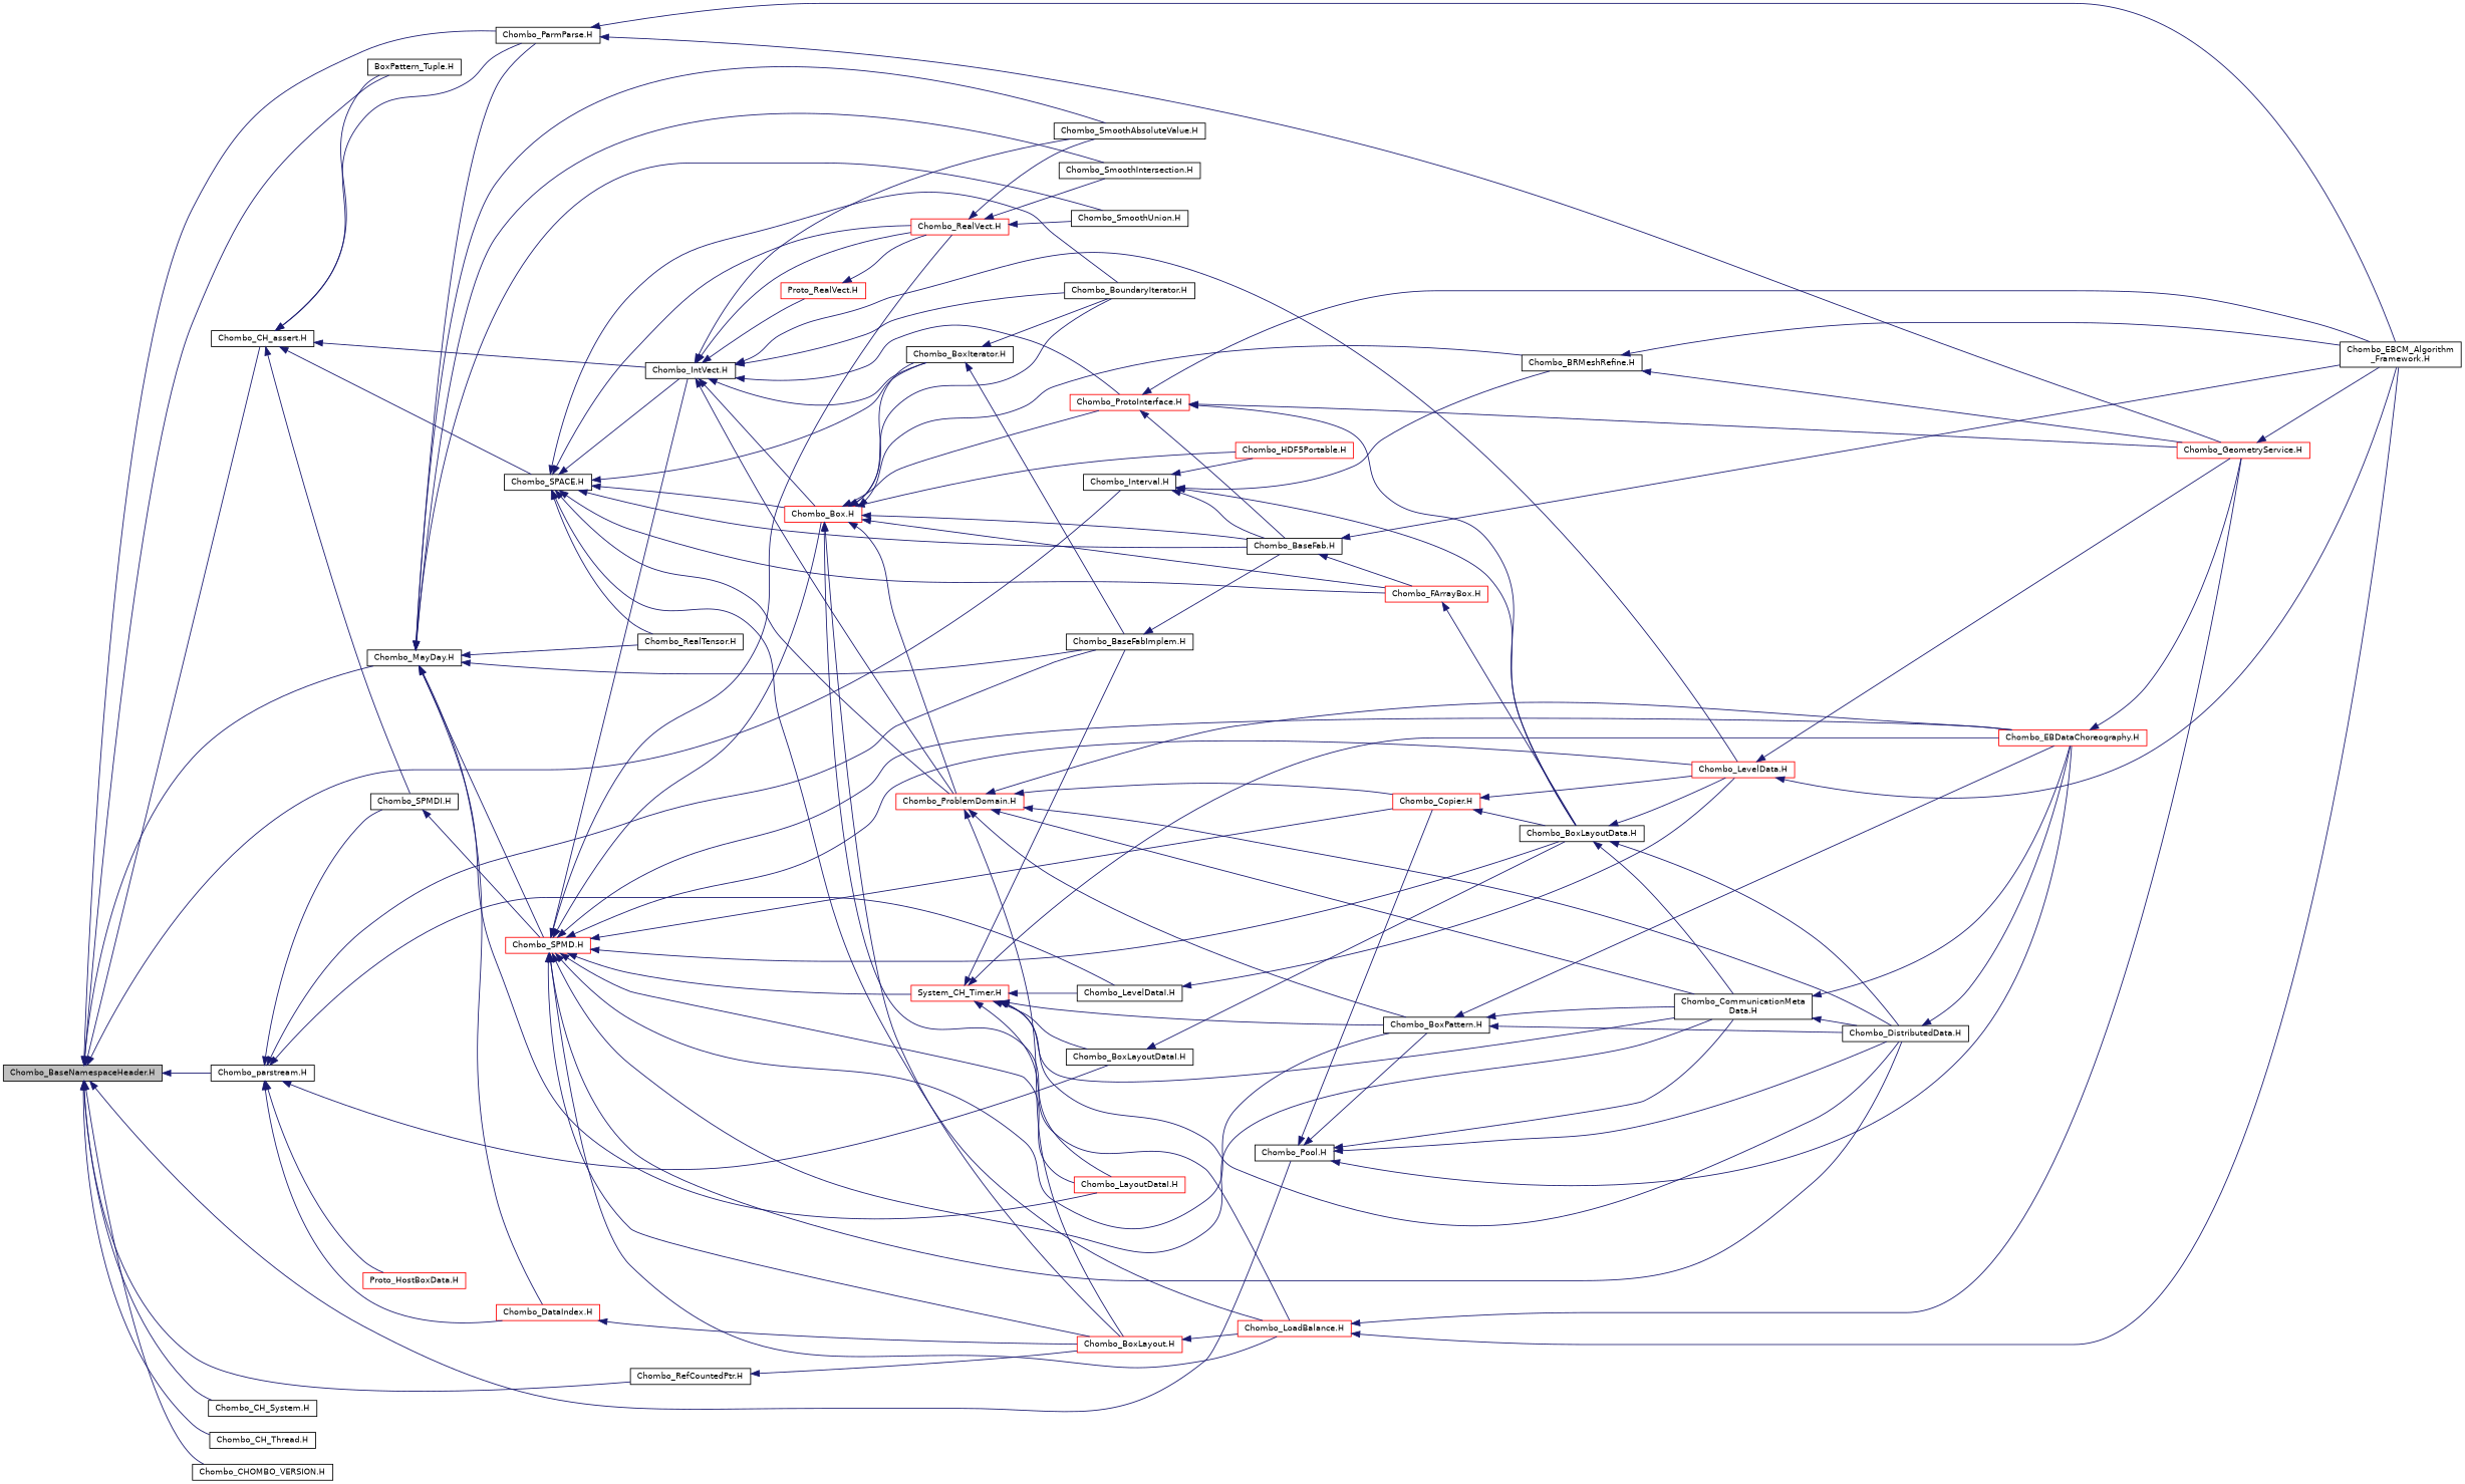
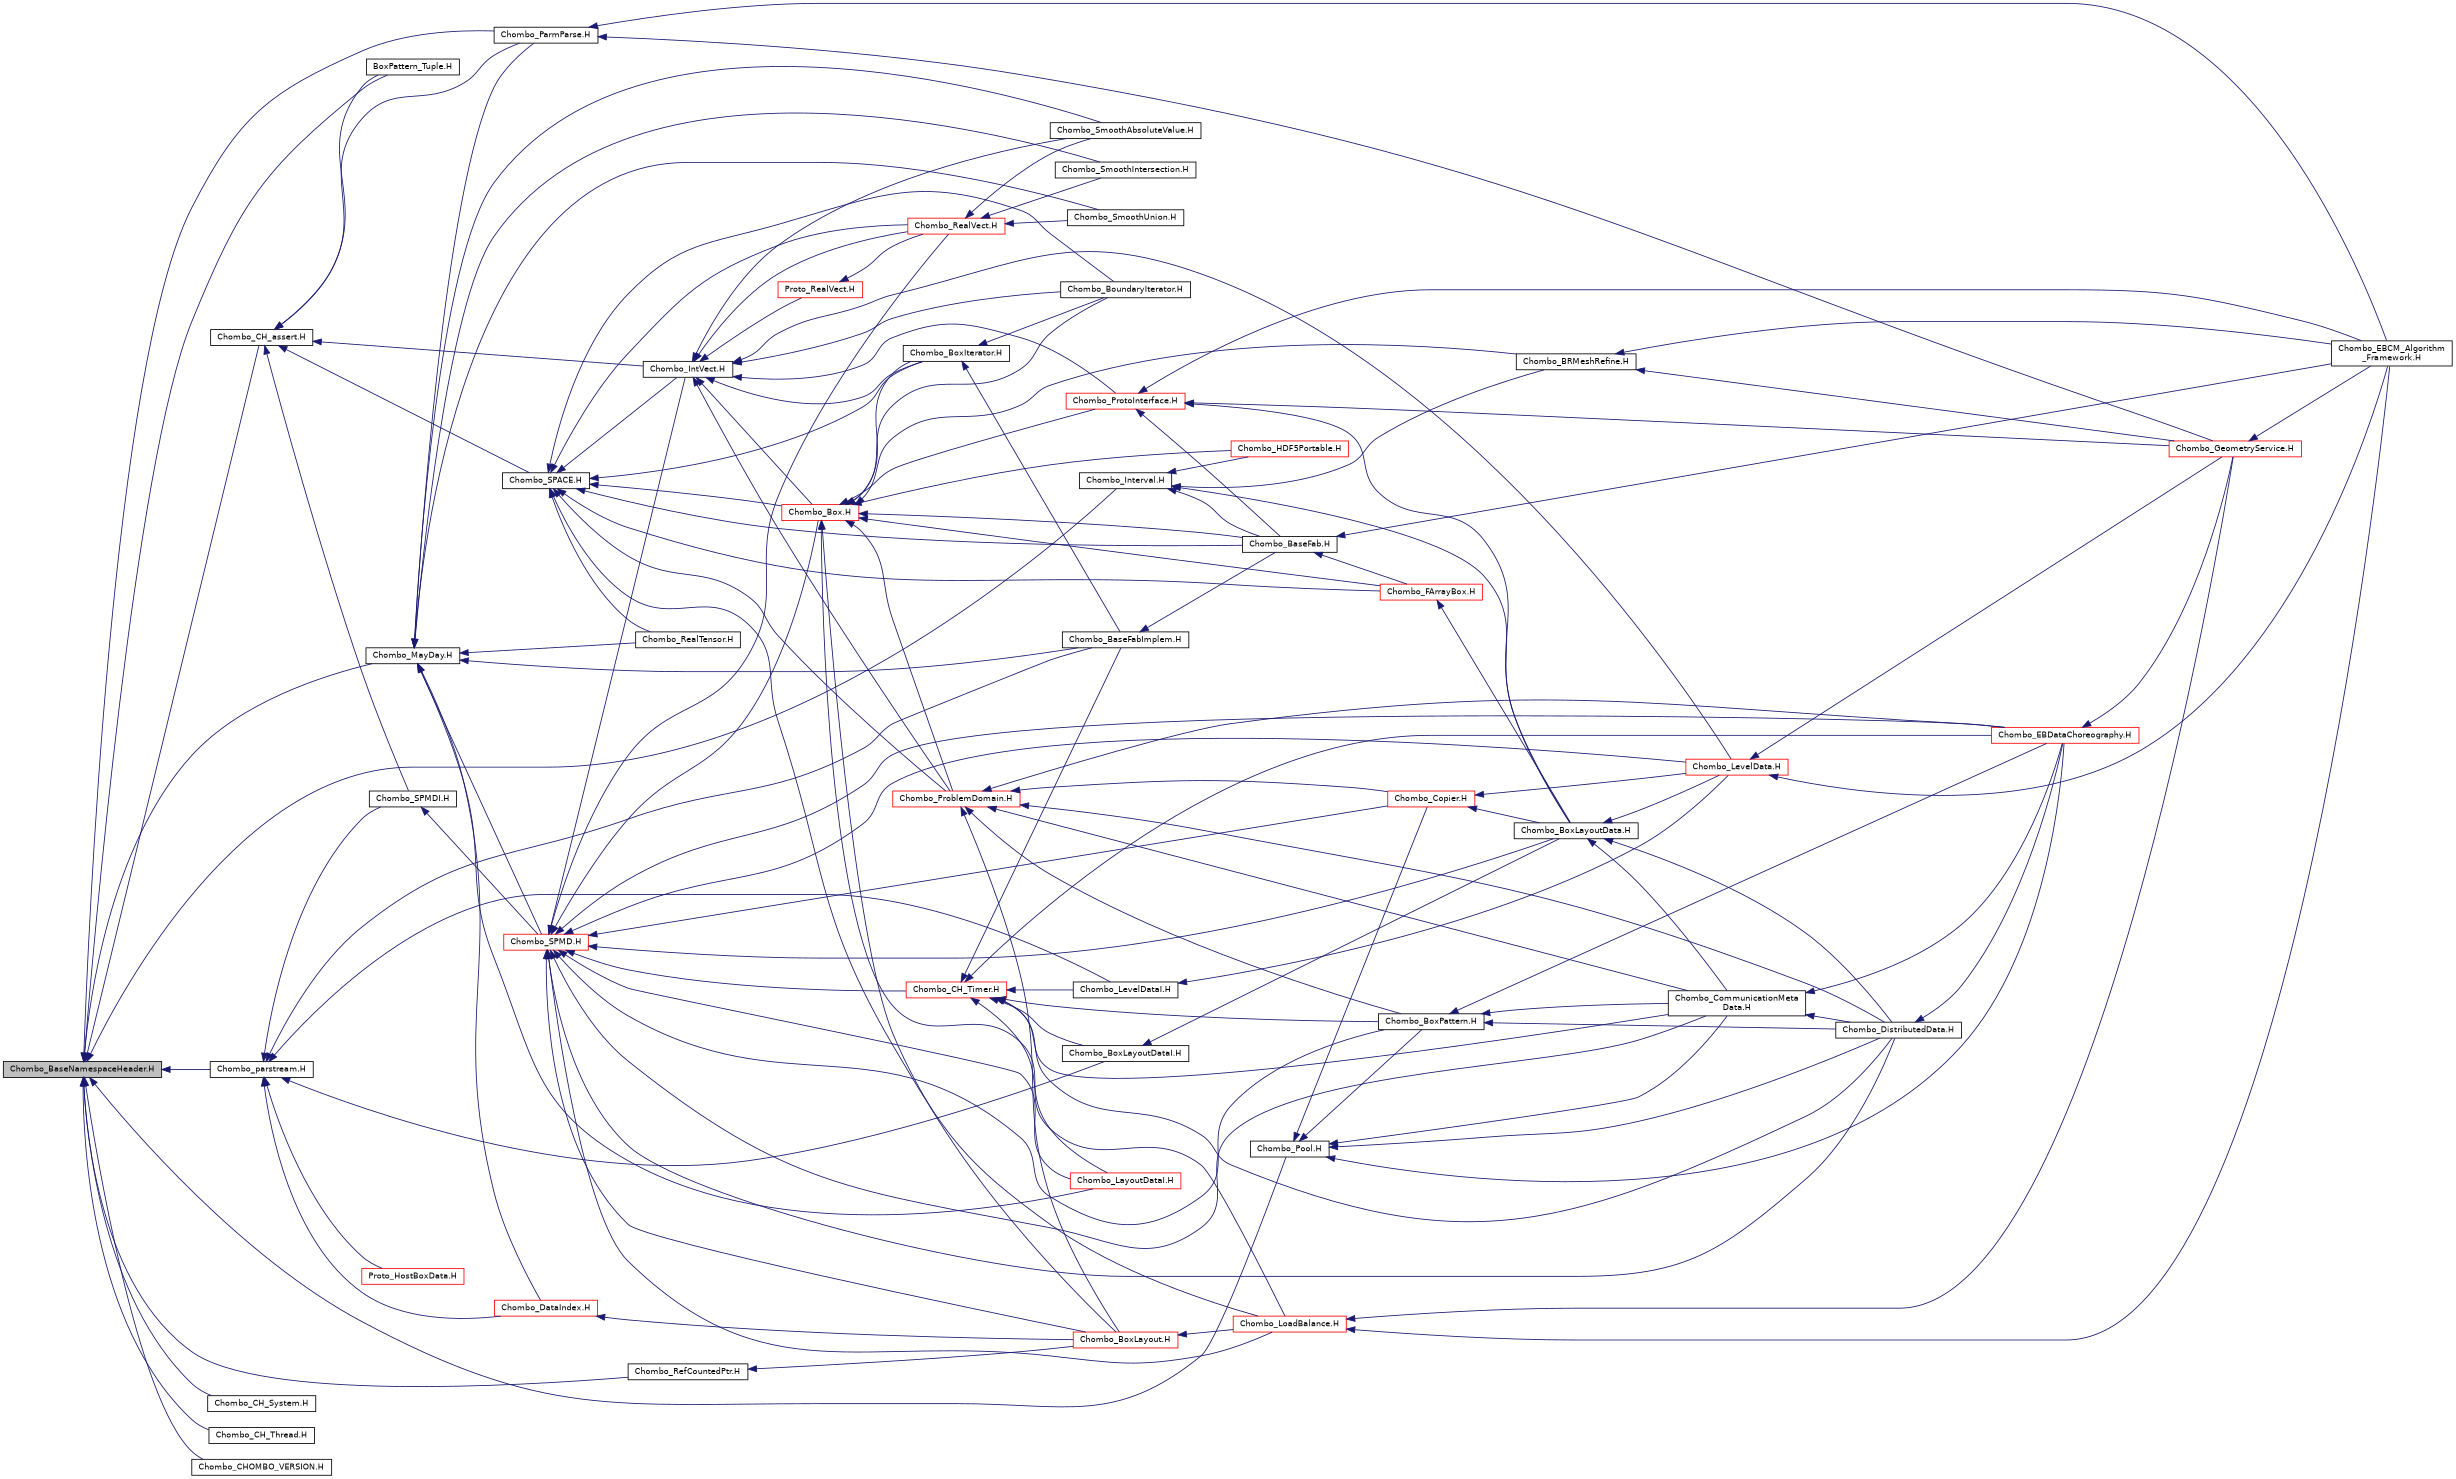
  digraph {
    rankdir=LR
    node [color=black fillcolor=white fontname=Helvetica fontsize=10 shape=record style=filled]
    edge [color=midnightblue dir=back fontname=Helvetica fontsize=10 labelfontname=Helvetica labelfontsize=10 style=solid]
    n1 [fillcolor=grey75 fontcolor=black height=0.2 label="Chombo_BaseNamespaceHeader.H" width=0.4]
    n2 [height=0.2 label="Chombo_CH_assert.H" width=0.4]
    n3 [height=0.2 label="Chombo_ParmParse.H" width=0.4]
    n4 [height=0.2 label="BoxPattern_Tuple.H" width=0.4]
    n5 [height=0.2 label="Chombo_CH_System.H" width=0.4]
    n6 [height=0.2 label="Chombo_CH_Thread.H" width=0.4]
    n7 [height=0.2 label="Chombo_MayDay.H" width=0.4]
    n8 [height=0.2 label="Chombo_parstream.H" width=0.4]
    n9 [height=0.2 label="Chombo_CHOMBO_VERSION.H" width=0.4]
    n10 [height=0.2 label="Chombo_Interval.H" width=0.4]
    n11 [height=0.2 label="Chombo_RefCountedPtr.H" width=0.4]
    n12 [height=0.2 label="Chombo_Pool.H" width=0.4]
    n13 [height=0.2 label="Chombo_SPMDI.H" width=0.4]
    n14 [height=0.2 label="Chombo_IntVect.H" width=0.4]
    n15 [height=0.2 label="Chombo_SPACE.H" width=0.4]
    n16 [height=0.2 label="Chombo_EBCM_Algorithm\l_Framework.H" width=0.4]
    n17 [color=red height=0.2 label="Chombo_GeometryService.H" width=0.4]
    n18 [color=red height=0.2 label="Chombo_SPMD.H" width=0.4]
    n19 [color=red height=0.2 label="Chombo_LayoutDataI.H" width=0.4]
    n20 [height=0.2 label="Chombo_BaseFabImplem.H" width=0.4]
    n21 [height=0.2 label="Chombo_SmoothAbsoluteValue.H" width=0.4]
    n22 [height=0.2 label="Chombo_SmoothIntersection.H" width=0.4]
    n23 [height=0.2 label="Chombo_SmoothUnion.H" width=0.4]
    n24 [height=0.2 label="Chombo_RealTensor.H" width=0.4]
    n25 [color=red height=0.2 label="Chombo_DataIndex.H" width=0.4]
    n26 [height=0.2 label="Chombo_BoxLayoutDataI.H" width=0.4]
    n27 [height=0.2 label="Chombo_LevelDataI.H" width=0.4]
    n28 [color=red height=0.2 label="Proto_HostBoxData.H" width=0.4]
    n29 [height=0.2 label="Chombo_BoxLayoutData.H" width=0.4]
    n30 [height=0.2 label="Chombo_BaseFab.H" width=0.4]
    n31 [height=0.2 label="Chombo_BRMeshRefine.H" width=0.4]
    n32 [color=red height=0.2 label="Chombo_HDF5Portable.H" width=0.4]
    n33 [color=red height=0.2 label="Chombo_BoxLayout.H" width=0.4]
    n34 [height=0.2 label="Chombo_CommunicationMeta\lData.H" width=0.4]
    n35 [height=0.2 label="Chombo_DistributedData.H" width=0.4]
    n36 [color=red height=0.2 label="Chombo_EBDataChoreography.H" width=0.4]
    n37 [height=0.2 label="Chombo_BoxPattern.H" width=0.4]
    n38 [color=red height=0.2 label="Chombo_Copier.H" width=0.4]
    n39 [color=red height=0.2 label="Chombo_LevelData.H" width=0.4]
    n40 [color=red height=0.2 label="Chombo_Box.H" width=0.4]
    n41 [color=red height=0.2 label="Chombo_RealVect.H" width=0.4]
    n42 [color=red height=0.2 label="Chombo_ProblemDomain.H" width=0.4]
    n43 [color=red height=0.2 label="Chombo_ProtoInterface.H" width=0.4]
    n44 [height=0.2 label="Chombo_BoxIterator.H" width=0.4]
    n45 [height=0.2 label="Chombo_BoundaryIterator.H" width=0.4]
    n46 [color=red height=0.2 label="Proto_RealVect.H" width=0.4]
    n47 [color=red height=0.2 label="Chombo_LoadBalance.H" width=0.4]
    n48 [color=red height=0.2 label="Chombo_FArrayBox.H" width=0.4]
-   n49 [color=red height=0.2 label="System_CH_Timer.H" width=0.4]
+   n49 [color=red height=0.2 label="Chombo_CH_Timer.H" width=0.4]
    n1 -> n2
    n1 -> n3
    n1 -> n4
    n1 -> n5
    n1 -> n6
    n1 -> n7
    n1 -> n8
    n1 -> n9
    n1 -> n10
    n1 -> n11
    n1 -> n12
    n2 -> n3
    n2 -> n4
    n2 -> n13
    n2 -> n14
    n2 -> n15
    n3 -> n16
    n3 -> n17
    n7 -> n3
    n7 -> n18
    n7 -> n19
    n7 -> n20
    n7 -> n21
    n7 -> n22
    n7 -> n23
    n7 -> n24
    n7 -> n25
    n8 -> n13
    n8 -> n20
    n8 -> n25
    n8 -> n26
    n8 -> n27
    n8 -> n28
    n10 -> n29
    n10 -> n30
    n10 -> n31
    n10 -> n32
    n11 -> n33
    n12 -> n34
    n12 -> n35
    n12 -> n36
    n12 -> n37
    n12 -> n38
    n13 -> n18
    n14 -> n21
    n14 -> n39
    n14 -> n40
    n14 -> n41
    n14 -> n42
    n14 -> n43
    n14 -> n44
    n14 -> n45
    n14 -> n46
    n15 -> n14
    n15 -> n24
    n15 -> n30
    n15 -> n40
    n15 -> n41
    n15 -> n42
    n15 -> n44
    n15 -> n45
    n15 -> n47
    n15 -> n48
    n17 -> n16
    n18 -> n14
    n18 -> n19
    n18 -> n29
    n18 -> n33
    n18 -> n34
    n18 -> n35
    n18 -> n36
    n18 -> n37
    n18 -> n38
    n18 -> n39
    n18 -> n40
    n18 -> n41
    n18 -> n47
    n18 -> n49
    n20 -> n30
    n25 -> n33
    n26 -> n29
    n27 -> n39
    n29 -> n34
    n29 -> n35
    n29 -> n39
    n30 -> n16
    n30 -> n48
    n31 -> n16
    n31 -> n17
    n33 -> n47
    n34 -> n35
    n34 -> n36
    n35 -> n36
    n36 -> n17
    n37 -> n34
    n37 -> n35
    n37 -> n36
    n38 -> n29
    n38 -> n39
    n39 -> n16
    n39 -> n17
    n40 -> n30
    n40 -> n31
    n40 -> n32
    n40 -> n33
    n40 -> n42
    n40 -> n43
    n40 -> n44
    n40 -> n45
    n40 -> n47
    n40 -> n48
    n41 -> n21
    n41 -> n22
    n41 -> n23
    n42 -> n33
    n42 -> n34
    n42 -> n35
    n42 -> n36
    n42 -> n37
    n42 -> n38
    n43 -> n16
    n43 -> n17
    n43 -> n29
    n43 -> n30
    n44 -> n20
    n44 -> n45
    n46 -> n41
    n47 -> n16
    n47 -> n17
    n48 -> n29
    n49 -> n19
    n49 -> n20
    n49 -> n26
    n49 -> n27
    n49 -> n34
    n49 -> n35
    n49 -> n36
    n49 -> n37
  }
